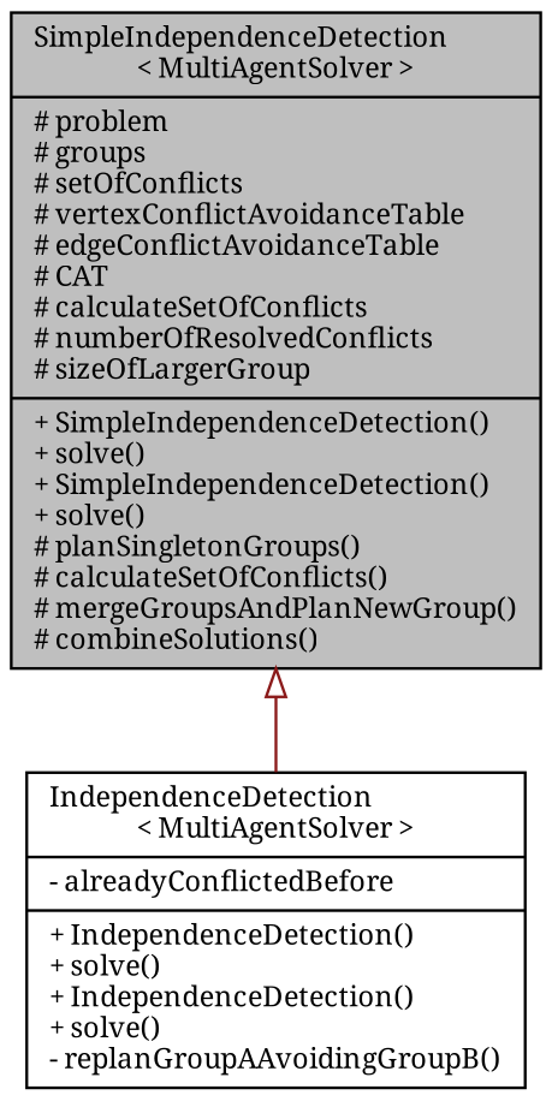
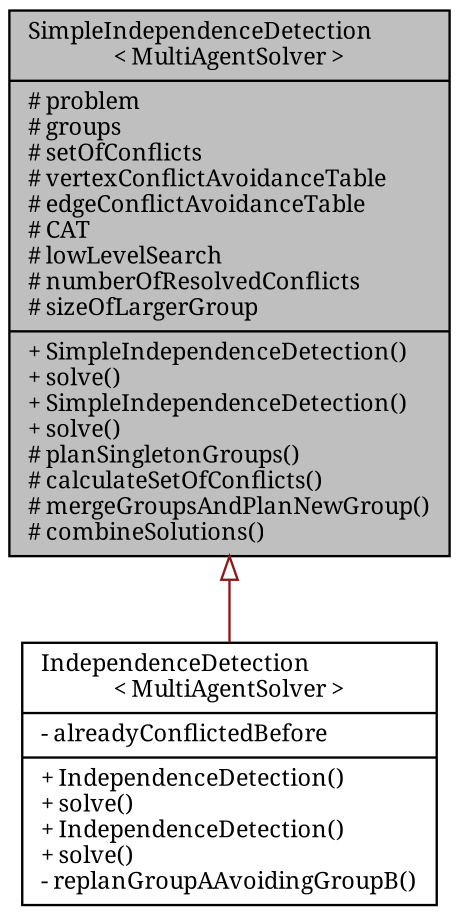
  digraph {
    fontname="Noto Serif"
    node [color=black fontname="Noto Serif" fontsize=10 shape=record style=filled]
-   n1 [fillcolor=grey75 fontcolor=black height=0.2 label="{SimpleIndependenceDetection\l\< MultiAgentSolver \>\n|# problem\l# groups\l# setOfConflicts\l# vertexConflictAvoidanceTable\l# edgeConflictAvoidanceTable\l# CAT\l# calculateSetOfConflicts\l# numberOfResolvedConflicts\l# sizeOfLargerGroup\l|+ SimpleIndependenceDetection()\l+ solve()\l+ SimpleIndependenceDetection()\l+ solve()\l# planSingletonGroups()\l# calculateSetOfConflicts()\l# mergeGroupsAndPlanNewGroup()\l# combineSolutions()\l}" width=0.4]
+   n1 [fillcolor=grey75 fontcolor=black height=0.2 label="{SimpleIndependenceDetection\l\< MultiAgentSolver \>\n|# problem\l# groups\l# setOfConflicts\l# vertexConflictAvoidanceTable\l# edgeConflictAvoidanceTable\l# CAT\l# lowLevelSearch\l# numberOfResolvedConflicts\l# sizeOfLargerGroup\l|+ SimpleIndependenceDetection()\l+ solve()\l+ SimpleIndependenceDetection()\l+ solve()\l# planSingletonGroups()\l# calculateSetOfConflicts()\l# mergeGroupsAndPlanNewGroup()\l# combineSolutions()\l}" width=0.4]
    n2 [fillcolor=white height=0.2 label="{IndependenceDetection\l\< MultiAgentSolver \>\n|- alreadyConflictedBefore\l|+ IndependenceDetection()\l+ solve()\l+ IndependenceDetection()\l+ solve()\l- replanGroupAAvoidingGroupB()\l}" width=0.4]
    n1 -> n2 [arrowtail=onormal color=firebrick4 dir=back fontname="Noto Serif" fontsize=10 labelfontname=Helvetica labelfontsize=10 style=solid]
  }
